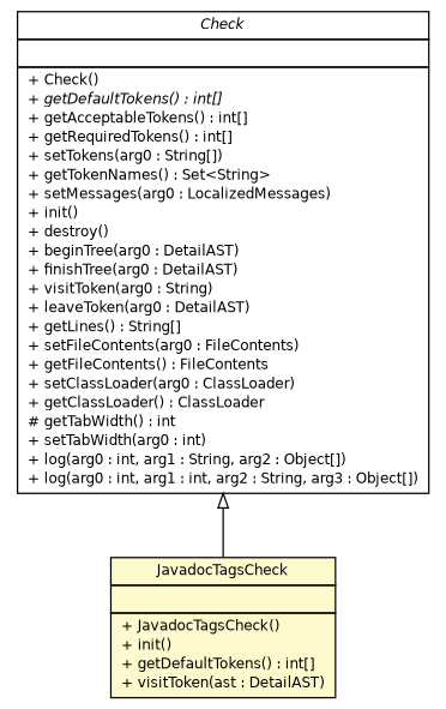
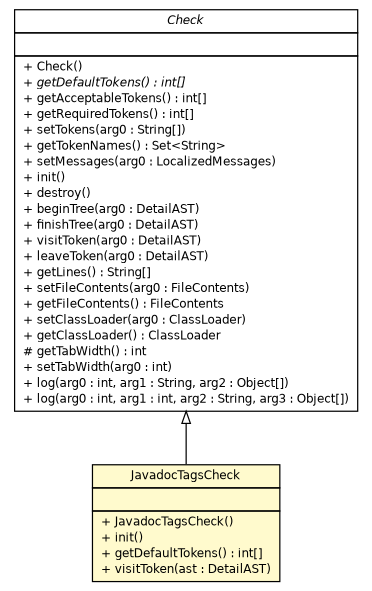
  digraph {
    nodesep=0.25
    ranksep=0.5
    node [fontcolor=black fontname=Helvetica fontsize=10.0 shape=plaintext]
    n1 [label=<<table title="com.qulice.checkstyle.JavadocTagsCheck" border="0" cellborder="1" cellspacing="0" cellpadding="2" port="p" bgcolor="lemonChiffon" href="./JavadocTagsCheck.html"> 		<tr><td><table border="0" cellspacing="0" cellpadding="1"> <tr><td align="center" balign="center"> JavadocTagsCheck </td></tr> 		</table></td></tr> 		<tr><td><table border="0" cellspacing="0" cellpadding="1"> <tr><td align="left" balign="left">  </td></tr> 		</table></td></tr> 		<tr><td><table border="0" cellspacing="0" cellpadding="1"> <tr><td align="left" balign="left"> + JavadocTagsCheck() </td></tr> <tr><td align="left" balign="left"> + init() </td></tr> <tr><td align="left" balign="left"> + getDefaultTokens() : int[] </td></tr> <tr><td align="left" balign="left"> + visitToken(ast : DetailAST) </td></tr> 		</table></td></tr> 		</table>>]
-   n2 [label=<<table title="com.puppycrawl.tools.checkstyle.api.Check" border="0" cellborder="1" cellspacing="0" cellpadding="2" port="p" href="http://java.sun.com/j2se/1.4.2/docs/api/com/puppycrawl/tools/checkstyle/api/Check.html"> 		<tr><td><table border="0" cellspacing="0" cellpadding="1"> <tr><td align="center" balign="center"><font face="Helvetica-Oblique"> Check </font></td></tr> 		</table></td></tr> 		<tr><td><table border="0" cellspacing="0" cellpadding="1"> <tr><td align="left" balign="left">  </td></tr> 		</table></td></tr> 		<tr><td><table border="0" cellspacing="0" cellpadding="1"> <tr><td align="left" balign="left"> + Check() </td></tr> <tr><td align="left" balign="left"><font face="Helvetica-Oblique" point-size="10.0"> + getDefaultTokens() : int[] </font></td></tr> <tr><td align="left" balign="left"> + getAcceptableTokens() : int[] </td></tr> <tr><td align="left" balign="left"> + getRequiredTokens() : int[] </td></tr> <tr><td align="left" balign="left"> + setTokens(arg0 : String[]) </td></tr> <tr><td align="left" balign="left"> + getTokenNames() : Set&lt;String&gt; </td></tr> <tr><td align="left" balign="left"> + setMessages(arg0 : LocalizedMessages) </td></tr> <tr><td align="left" balign="left"> + init() </td></tr> <tr><td align="left" balign="left"> + destroy() </td></tr> <tr><td align="left" balign="left"> + beginTree(arg0 : DetailAST) </td></tr> <tr><td align="left" balign="left"> + finishTree(arg0 : DetailAST) </td></tr> <tr><td align="left" balign="left"> + visitToken(arg0 : String) </td></tr> <tr><td align="left" balign="left"> + leaveToken(arg0 : DetailAST) </td></tr> <tr><td align="left" balign="left"> + getLines() : String[] </td></tr> <tr><td align="left" balign="left"> + setFileContents(arg0 : FileContents) </td></tr> <tr><td align="left" balign="left"> + getFileContents() : FileContents </td></tr> <tr><td align="left" balign="left"> + setClassLoader(arg0 : ClassLoader) </td></tr> <tr><td align="left" balign="left"> + getClassLoader() : ClassLoader </td></tr> <tr><td align="left" balign="left"> # getTabWidth() : int </td></tr> <tr><td align="left" balign="left"> + setTabWidth(arg0 : int) </td></tr> <tr><td align="left" balign="left"> + log(arg0 : int, arg1 : String, arg2 : Object[]) </td></tr> <tr><td align="left" balign="left"> + log(arg0 : int, arg1 : int, arg2 : String, arg3 : Object[]) </td></tr> 		</table></td></tr> 		</table>>]
+   n2 [label=<<table title="com.puppycrawl.tools.checkstyle.api.Check" border="0" cellborder="1" cellspacing="0" cellpadding="2" port="p" href="http://java.sun.com/j2se/1.4.2/docs/api/com/puppycrawl/tools/checkstyle/api/Check.html"> 		<tr><td><table border="0" cellspacing="0" cellpadding="1"> <tr><td align="center" balign="center"><font face="Helvetica-Oblique"> Check </font></td></tr> 		</table></td></tr> 		<tr><td><table border="0" cellspacing="0" cellpadding="1"> <tr><td align="left" balign="left">  </td></tr> 		</table></td></tr> 		<tr><td><table border="0" cellspacing="0" cellpadding="1"> <tr><td align="left" balign="left"> + Check() </td></tr> <tr><td align="left" balign="left"><font face="Helvetica-Oblique" point-size="10.0"> + getDefaultTokens() : int[] </font></td></tr> <tr><td align="left" balign="left"> + getAcceptableTokens() : int[] </td></tr> <tr><td align="left" balign="left"> + getRequiredTokens() : int[] </td></tr> <tr><td align="left" balign="left"> + setTokens(arg0 : String[]) </td></tr> <tr><td align="left" balign="left"> + getTokenNames() : Set&lt;String&gt; </td></tr> <tr><td align="left" balign="left"> + setMessages(arg0 : LocalizedMessages) </td></tr> <tr><td align="left" balign="left"> + init() </td></tr> <tr><td align="left" balign="left"> + destroy() </td></tr> <tr><td align="left" balign="left"> + beginTree(arg0 : DetailAST) </td></tr> <tr><td align="left" balign="left"> + finishTree(arg0 : DetailAST) </td></tr> <tr><td align="left" balign="left"> + visitToken(arg0 : DetailAST) </td></tr> <tr><td align="left" balign="left"> + leaveToken(arg0 : DetailAST) </td></tr> <tr><td align="left" balign="left"> + getLines() : String[] </td></tr> <tr><td align="left" balign="left"> + setFileContents(arg0 : FileContents) </td></tr> <tr><td align="left" balign="left"> + getFileContents() : FileContents </td></tr> <tr><td align="left" balign="left"> + setClassLoader(arg0 : ClassLoader) </td></tr> <tr><td align="left" balign="left"> + getClassLoader() : ClassLoader </td></tr> <tr><td align="left" balign="left"> # getTabWidth() : int </td></tr> <tr><td align="left" balign="left"> + setTabWidth(arg0 : int) </td></tr> <tr><td align="left" balign="left"> + log(arg0 : int, arg1 : String, arg2 : Object[]) </td></tr> <tr><td align="left" balign="left"> + log(arg0 : int, arg1 : int, arg2 : String, arg3 : Object[]) </td></tr> 		</table></td></tr> 		</table>>]
    n2 -> n1 [arrowtail=empty dir=back fontname=Helvetica fontsize=10 headport=p labelfontname=Helvetica labelfontsize=10 tailport=p]
  }
